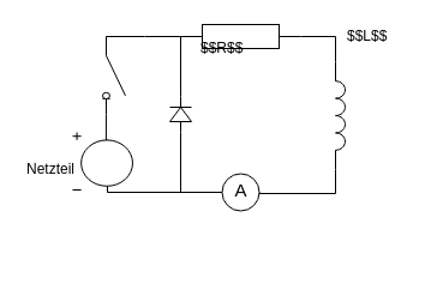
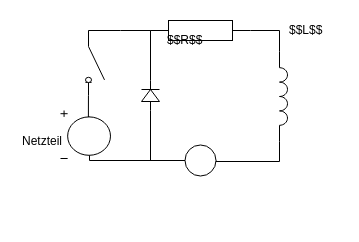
  <mxCell id="0" />
  <mxCell id="1" parent="0" />
  <mxCell id="2" style="edgeStyle=orthogonalEdgeStyle;rounded=0;orthogonalLoop=1;jettySize=auto;html=1;exitX=0;exitY=0.5;exitDx=0;exitDy=0;exitPerimeter=0;entryX=0;entryY=0.845;entryDx=0;entryDy=0;entryPerimeter=0;endArrow=none;endFill=0;" parent="1" source="4" target="11" edge="1"><mxGeometry relative="1" as="geometry"><Array as="points"><mxPoint x="120" y="30" /><mxPoint x="120" y="30" /></Array></mxGeometry></mxCell>
  <mxCell id="3" style="edgeStyle=orthogonalEdgeStyle;rounded=0;orthogonalLoop=1;jettySize=auto;html=1;exitX=1;exitY=0.5;exitDx=0;exitDy=0;exitPerimeter=0;entryX=0;entryY=1;entryDx=0;entryDy=0;entryPerimeter=0;endArrow=none;endFill=0;fontSize=15;" parent="1" source="4" target="8" edge="1"><mxGeometry relative="1" as="geometry" /></mxCell>
  <mxCell id="4" value="" style="pointerEvents=1;verticalLabelPosition=bottom;shadow=0;dashed=0;align=center;fillColor=#ffffff;html=1;verticalAlign=top;strokeWidth=1;shape=mxgraph.electrical.resistors.resistor_1;" parent="1" vertex="1"><mxGeometry x="150" y="20" width="100" height="20" as="geometry" /></mxCell>
  <mxCell id="5" style="edgeStyle=orthogonalEdgeStyle;rounded=0;orthogonalLoop=1;jettySize=auto;html=1;exitX=0.58;exitY=0.135;exitDx=0;exitDy=0;exitPerimeter=0;entryX=1;entryY=0.845;entryDx=0;entryDy=0;entryPerimeter=0;endArrow=none;endFill=0;" parent="1" source="6" target="11" edge="1"><mxGeometry relative="1" as="geometry" /></mxCell>
  <mxCell id="6" value="" style="pointerEvents=1;verticalLabelPosition=bottom;shadow=0;dashed=0;align=center;fillColor=#ffffff;html=1;verticalAlign=top;strokeWidth=1;shape=mxgraph.electrical.signal_sources.dc_source_1;" parent="1" vertex="1"><mxGeometry x="60" y="110" width="50" height="48" as="geometry" /></mxCell>
  <mxCell id="7" value="&lt;div&gt;$$R$$&lt;/div&gt;" style="text;html=1;resizable=0;points=[];autosize=1;align=left;verticalAlign=top;spacingTop=-4;" parent="1" vertex="1"><mxGeometry x="165" y="30" width="50" height="20" as="geometry" /></mxCell>
  <mxCell id="8" value="" style="pointerEvents=1;verticalLabelPosition=bottom;shadow=0;dashed=0;align=center;fillColor=#ffffff;html=1;verticalAlign=top;strokeWidth=1;shape=mxgraph.electrical.inductors.inductor_3;direction=south;" parent="1" vertex="1"><mxGeometry x="279" y="51" width="8" height="90" as="geometry" /></mxCell>
  <mxCell id="9" value="Netzteil" style="text;html=1;resizable=0;points=[];autosize=1;align=left;verticalAlign=top;spacingTop=-4;" parent="1" vertex="1"><mxGeometry x="20" y="131" width="60" height="20" as="geometry" /></mxCell>
  <mxCell id="10" value="&lt;div&gt;$$L$$&lt;/div&gt;" style="text;html=1;resizable=0;points=[];autosize=1;align=left;verticalAlign=top;spacingTop=-4;" parent="1" vertex="1"><mxGeometry x="287" y="20" width="50" height="20" as="geometry" /></mxCell>
  <mxCell id="11" value="" style="pointerEvents=1;verticalLabelPosition=bottom;shadow=0;dashed=0;align=center;fillColor=#ffffff;html=1;verticalAlign=top;strokeWidth=1;shape=mxgraph.electrical.electro-mechanical.switch_disconnector;direction=south;" parent="1" vertex="1"><mxGeometry x="85" y="30" width="19" height="65" as="geometry" /></mxCell>
  <mxCell id="12" style="edgeStyle=orthogonalEdgeStyle;rounded=0;orthogonalLoop=1;jettySize=auto;html=1;exitX=0;exitY=0.5;exitDx=0;exitDy=0;entryX=0.58;entryY=0.935;entryDx=0;entryDy=0;entryPerimeter=0;endArrow=none;endFill=0;" parent="1" source="14" target="6" edge="1"><mxGeometry relative="1" as="geometry"><Array as="points"><mxPoint x="89" y="160" /></Array></mxGeometry></mxCell>
  <mxCell id="13" style="edgeStyle=orthogonalEdgeStyle;rounded=0;orthogonalLoop=1;jettySize=auto;html=1;exitX=1;exitY=0.5;exitDx=0;exitDy=0;entryX=1;entryY=1;entryDx=0;entryDy=0;entryPerimeter=0;endArrow=none;endFill=0;fontSize=15;" parent="1" source="14" target="8" edge="1"><mxGeometry relative="1" as="geometry"><Array as="points"><mxPoint x="216" y="161" /><mxPoint x="279" y="161" /></Array></mxGeometry></mxCell>
  <mxCell id="14" value="&lt;div align=&quot;center&quot;&gt;&lt;p&gt;&lt;br&gt;&lt;/p&gt;&lt;/div&gt;" style="verticalLabelPosition=middle;shadow=0;dashed=0;align=center;fillColor=#ffffff;html=1;verticalAlign=middle;strokeWidth=1;shape=ellipse;aspect=fixed;fontSize=50;" parent="1" vertex="1"><mxGeometry x="184.5" y="144.5" width="31" height="31" as="geometry" /></mxCell>
- <mxCell id="15" value="&lt;div style=&quot;font-size: 15px;&quot;&gt;A&lt;/div&gt;" style="text;html=1;resizable=0;points=[];autosize=1;align=center;verticalAlign=middle;spacingTop=-4;fontSize=15;" parent="1" vertex="1"><mxGeometry x="190" y="150" width="20" height="20" as="geometry" /></mxCell>
  <mxCell id="16" style="edgeStyle=orthogonalEdgeStyle;rounded=0;orthogonalLoop=1;jettySize=auto;html=1;exitX=1;exitY=0.5;exitDx=0;exitDy=0;exitPerimeter=0;endArrow=none;endFill=0;" edge="1" parent="1" source="18"><mxGeometry relative="1" as="geometry"><mxPoint x="140" y="30" as="targetPoint" /><Array as="points"><mxPoint x="150" y="30" /></Array></mxGeometry></mxCell>
  <mxCell id="17" style="edgeStyle=orthogonalEdgeStyle;rounded=0;orthogonalLoop=1;jettySize=auto;html=1;exitX=0;exitY=0.5;exitDx=0;exitDy=0;exitPerimeter=0;entryX=0;entryY=0.5;entryDx=0;entryDy=0;endArrow=none;endFill=0;" edge="1" parent="1" source="18" target="14"><mxGeometry relative="1" as="geometry"><Array as="points"><mxPoint x="150" y="160" /></Array></mxGeometry></mxCell>
  <mxCell id="18" value="" style="pointerEvents=1;fillColor=#000000;verticalLabelPosition=bottom;shadow=0;dashed=0;align=center;fillColor=#ffffff;html=1;verticalAlign=top;strokeWidth=1;shape=mxgraph.electrical.diodes.diode;direction=north;" vertex="1" parent="1"><mxGeometry x="141" y="80" width="18" height="30" as="geometry" /></mxCell>
